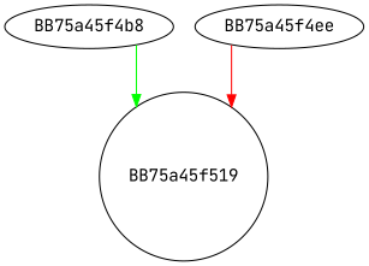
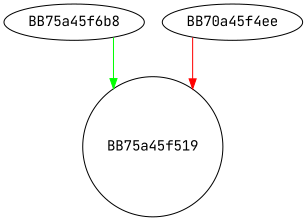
  digraph {
    fontname="JetBrains Mono"
    splines=ortho
    node [fontname="JetBrains Mono" shape=ellipse]
    edge [fontname="JetBrains Mono"]
    BB75a45f519 [shape=circle]
-   BB75a45f4b8
-   BB75a45f4ee
+   BB75a45f4b8 [label=BB75a45f6b8]
+   BB75a45f4ee [label=BB70a45f4ee]
    BB75a45f4b8 -> BB75a45f519 [color=green]
    BB75a45f4ee -> BB75a45f519 [color=red]
  }
